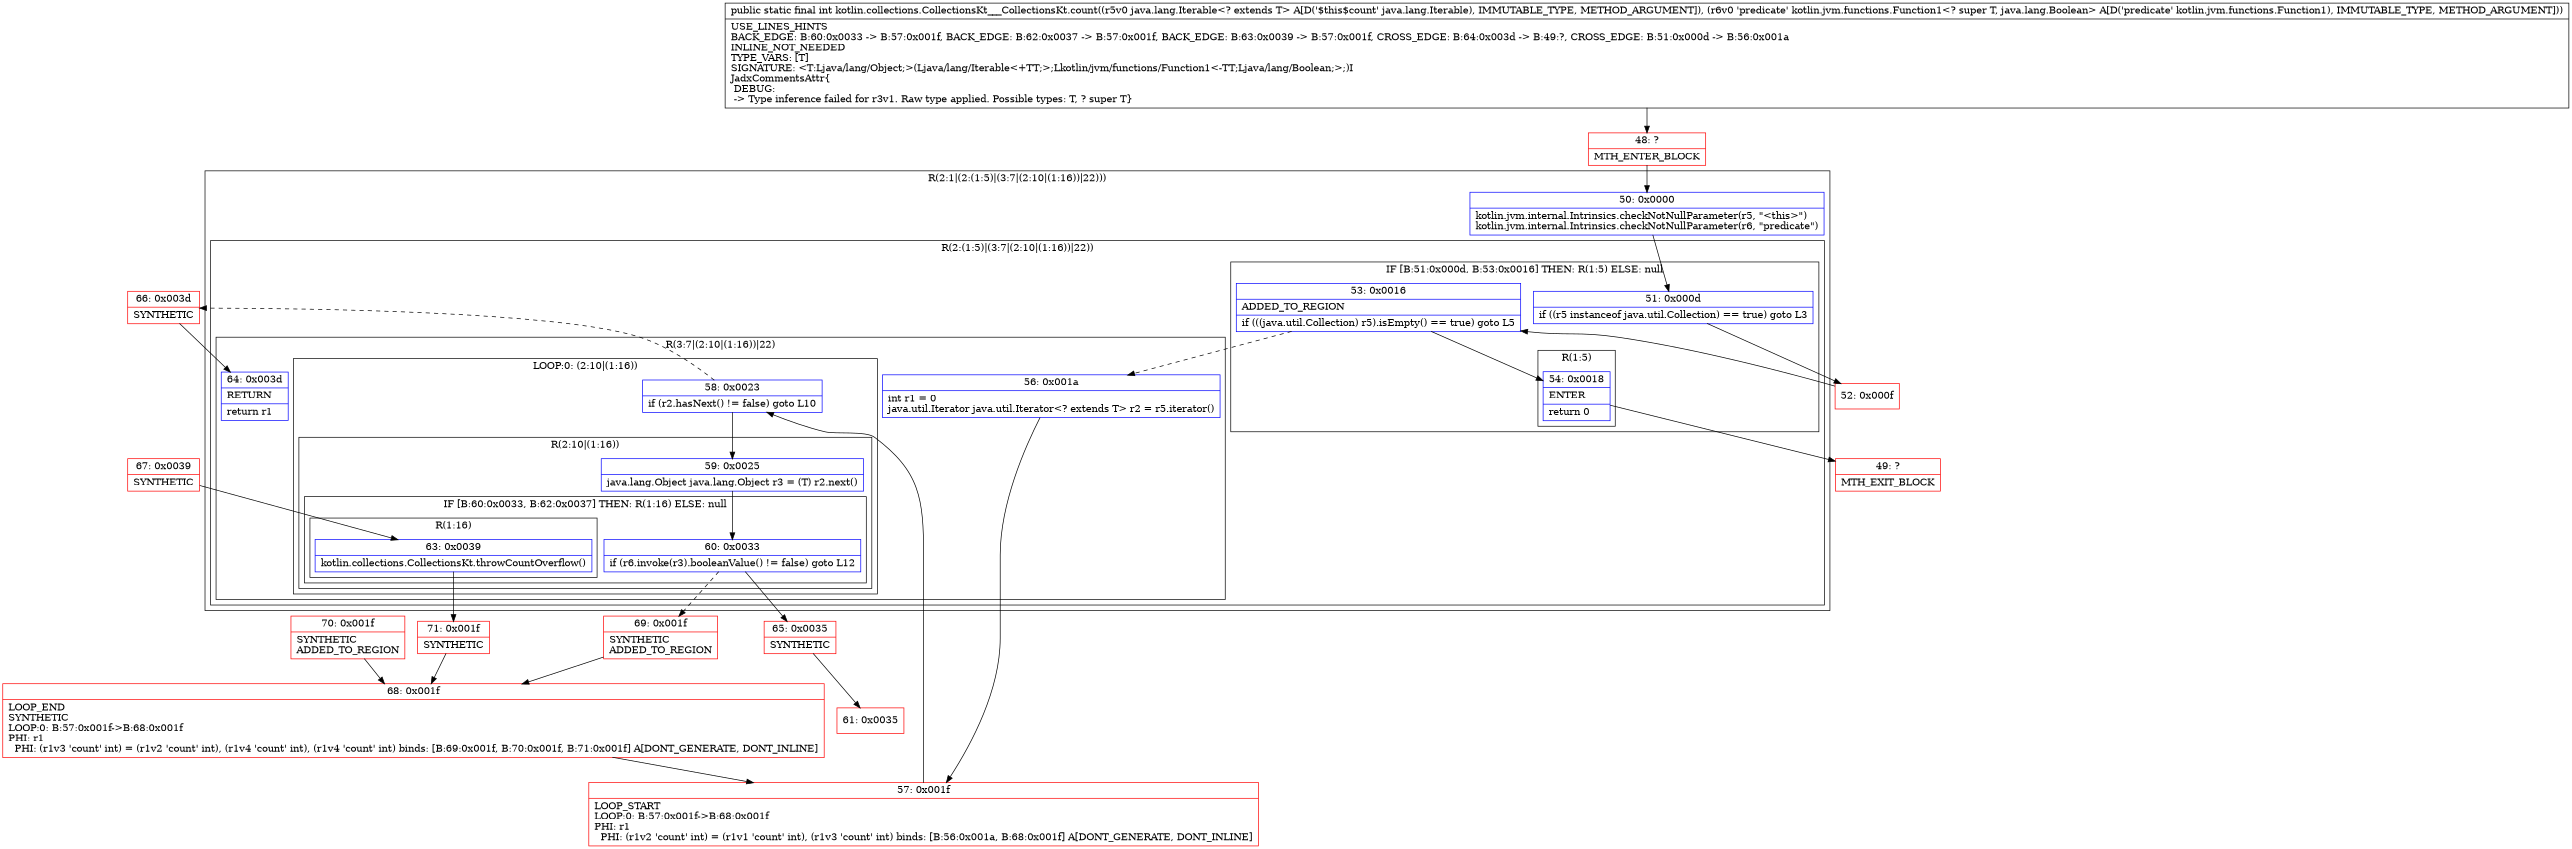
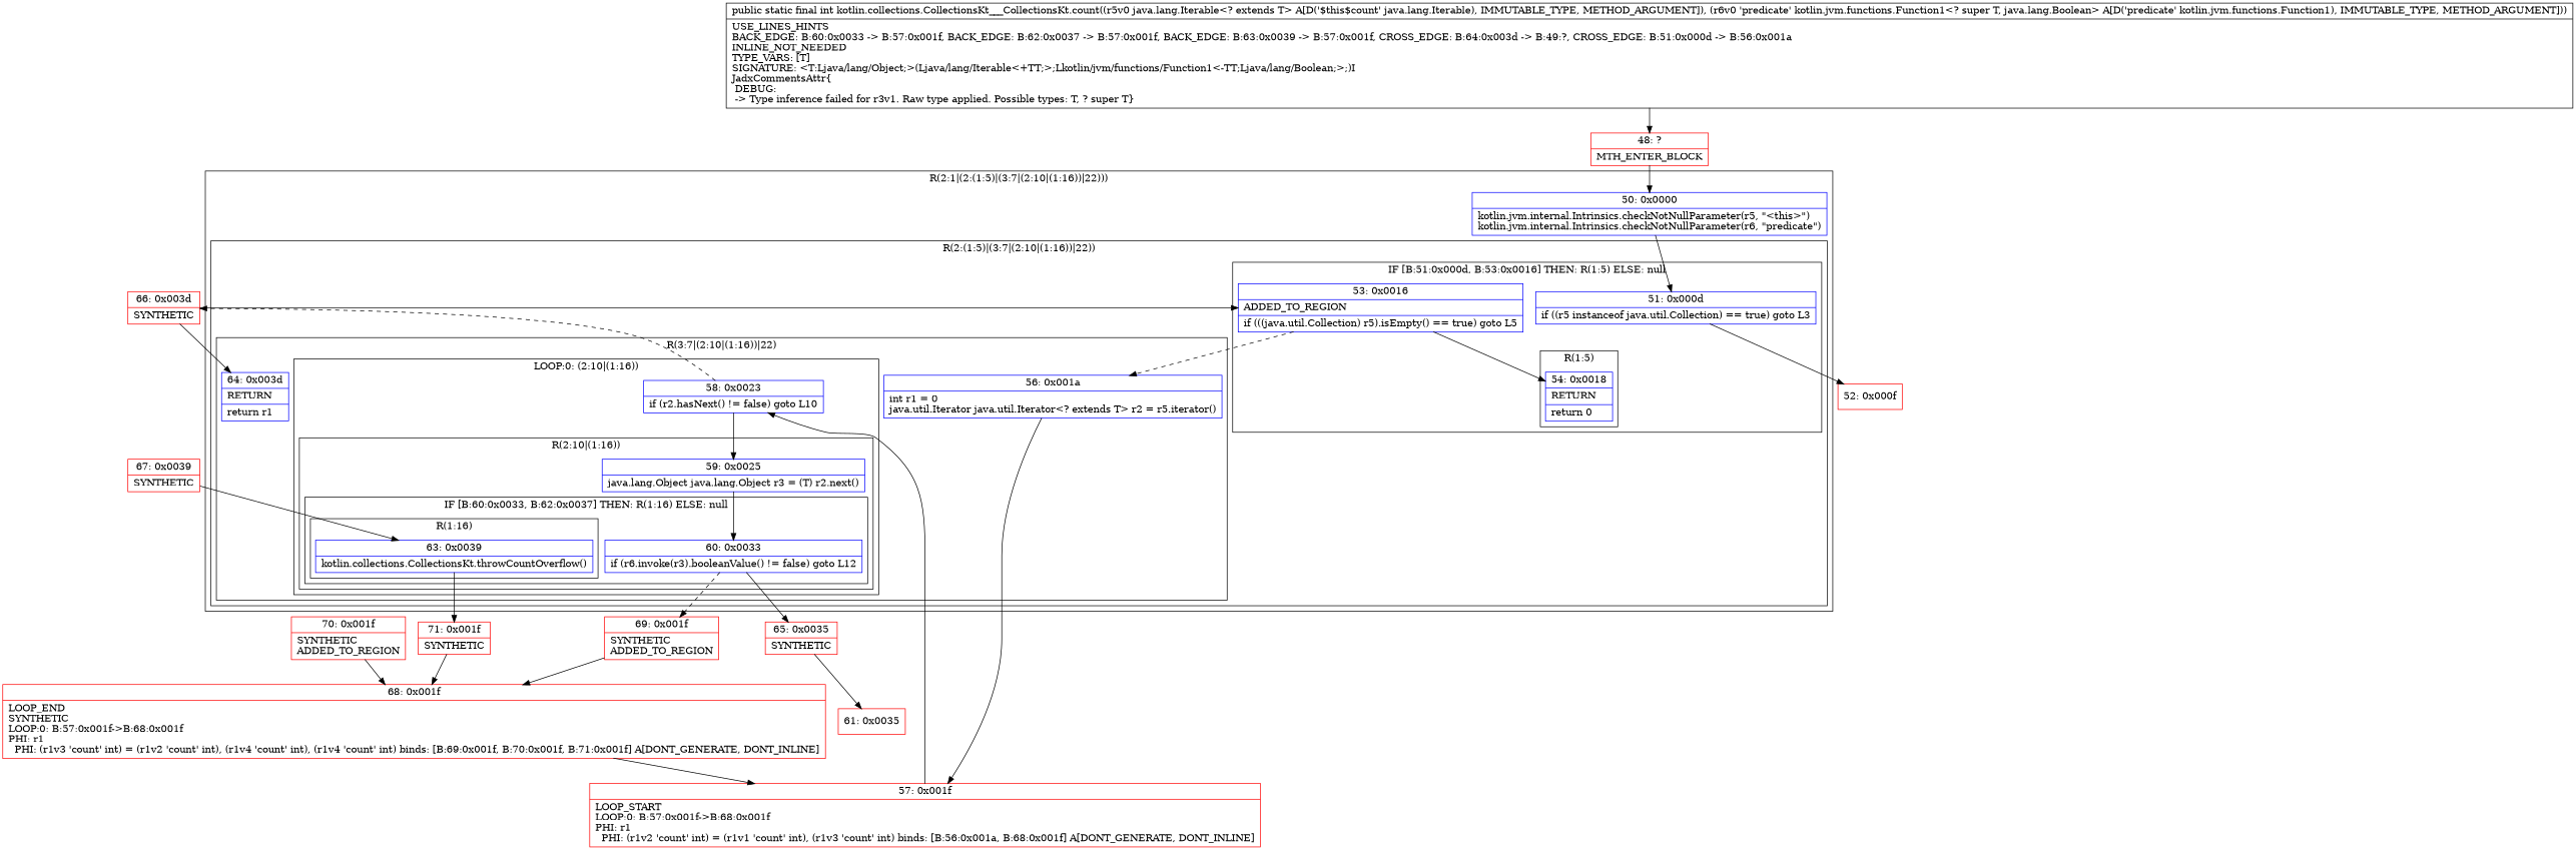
  digraph {
    node [color=red shape=record]
-   n1 [color=blue label="{54\:\ 0x0018|ENTER\l|return 0\l}"]
+   n1 [color=blue label="{54\:\ 0x0018|RETURN\l|return 0\l}"]
    n2 [color=blue label="{51\:\ 0x000d|if ((r5 instanceof java.util.Collection) == true) goto L3\l}"]
    n3 [color=blue label="{53\:\ 0x0016|ADDED_TO_REGION\l|if (((java.util.Collection) r5).isEmpty() == true) goto L5\l}"]
    n4 [color=blue label="{63\:\ 0x0039|kotlin.collections.CollectionsKt.throwCountOverflow()\l}"]
    n5 [color=blue label="{60\:\ 0x0033|if (r6.invoke(r3).booleanValue() != false) goto L12\l}"]
    n6 [color=blue label="{59\:\ 0x0025|java.lang.Object java.lang.Object r3 = (T) r2.next()\l}"]
    n7 [color=blue label="{58\:\ 0x0023|if (r2.hasNext() != false) goto L10\l}"]
    n8 [color=blue label="{56\:\ 0x001a|int r1 = 0\ljava.util.Iterator java.util.Iterator\<? extends T\> r2 = r5.iterator()\l}"]
    n9 [color=blue label="{64\:\ 0x003d|RETURN\l|return r1\l}"]
    n10 [color=blue label="{50\:\ 0x0000|kotlin.jvm.internal.Intrinsics.checkNotNullParameter(r5, \"\<this\>\")\lkotlin.jvm.internal.Intrinsics.checkNotNullParameter(r6, \"predicate\")\l}"]
-   n11 [label="{49\:\ ?|MTH_EXIT_BLOCK\l}"]
    n12 [label="{52\:\ 0x000f}"]
    n13 [label="{71\:\ 0x001f|SYNTHETIC\l}"]
    n14 [label="{65\:\ 0x0035|SYNTHETIC\l}"]
    n15 [label="{69\:\ 0x001f|SYNTHETIC\lADDED_TO_REGION\l}"]
    n16 [label="{66\:\ 0x003d|SYNTHETIC\l}"]
    n17 [label="{57\:\ 0x001f|LOOP_START\lLOOP:0: B:57:0x001f\-\>B:68:0x001f\lPHI: r1 \l  PHI: (r1v2 'count' int) = (r1v1 'count' int), (r1v3 'count' int) binds: [B:56:0x001a, B:68:0x001f] A[DONT_GENERATE, DONT_INLINE]\l}"]
    n18 [label="{61\:\ 0x0035}"]
    n19 [label="{68\:\ 0x001f|LOOP_END\lSYNTHETIC\lLOOP:0: B:57:0x001f\-\>B:68:0x001f\lPHI: r1 \l  PHI: (r1v3 'count' int) = (r1v2 'count' int), (r1v4 'count' int), (r1v4 'count' int) binds: [B:69:0x001f, B:70:0x001f, B:71:0x001f] A[DONT_GENERATE, DONT_INLINE]\l}"]
    n20 [label="{67\:\ 0x0039|SYNTHETIC\l}"]
    n21 [label="{70\:\ 0x001f|SYNTHETIC\lADDED_TO_REGION\l}"]
    n22 [label="{48\:\ ?|MTH_ENTER_BLOCK\l}"]
    n23 [label="{public static final int kotlin.collections.CollectionsKt___CollectionsKt.count((r5v0 java.lang.Iterable\<? extends T\> A[D('$this$count' java.lang.Iterable), IMMUTABLE_TYPE, METHOD_ARGUMENT]), (r6v0 'predicate' kotlin.jvm.functions.Function1\<? super T, java.lang.Boolean\> A[D('predicate' kotlin.jvm.functions.Function1), IMMUTABLE_TYPE, METHOD_ARGUMENT]))  | USE_LINES_HINTS\lBACK_EDGE: B:60:0x0033 \-\> B:57:0x001f, BACK_EDGE: B:62:0x0037 \-\> B:57:0x001f, BACK_EDGE: B:63:0x0039 \-\> B:57:0x001f, CROSS_EDGE: B:64:0x003d \-\> B:49:?, CROSS_EDGE: B:51:0x000d \-\> B:56:0x001a\lINLINE_NOT_NEEDED\lTYPE_VARS: [T]\lSIGNATURE: \<T:Ljava\/lang\/Object;\>(Ljava\/lang\/Iterable\<+TT;\>;Lkotlin\/jvm\/functions\/Function1\<\-TT;Ljava\/lang\/Boolean;\>;)I\lJadxCommentsAttr\{\l DEBUG: \l \-\> Type inference failed for r3v1. Raw type applied. Possible types: T, ? super T\}\l}" color=""]
    subgraph cluster_1 {
      label="R(2:1|(2:(1:5)|(3:7|(2:10|(1:16))|22)))"
      n10
      subgraph cluster_2 {
        label="R(2:(1:5)|(3:7|(2:10|(1:16))|22))"
        subgraph cluster_3 {
          label="IF [B:51:0x000d, B:53:0x0016] THEN: R(1:5) ELSE: null"
          n2
          n3
          subgraph cluster_4 {
            label="R(1:5)"
            n1
          }
        }
        subgraph cluster_5 {
          label="R(3:7|(2:10|(1:16))|22)"
          n8
          n9
          subgraph cluster_6 {
            label="LOOP:0: (2:10|(1:16))"
            n7
            subgraph cluster_7 {
              label="R(2:10|(1:16))"
              n6
              subgraph cluster_8 {
                label="IF [B:60:0x0033, B:62:0x0037] THEN: R(1:16) ELSE: null"
                n5
                subgraph cluster_9 {
                  label="R(1:16)"
                  n4
                }
              }
            }
          }
        }
      }
    }
-   n1 -> n11
    n2 -> n12
    n3 -> n1
    n3 -> n8 [style=dashed]
    n4 -> n13
    n5 -> n14
    n5 -> n15 [style=dashed]
    n6 -> n5
    n7 -> n6
    n7 -> n16 [style=dashed]
    n8 -> n17
    n10 -> n2
-   n12 -> n3
+   n16 -> n3
    n13 -> n19
    n14 -> n18
    n15 -> n19
    n16 -> n9
    n17 -> n7
    n19 -> n17
    n20 -> n4
    n21 -> n19
    n22 -> n10
    n23 -> n22
  }
